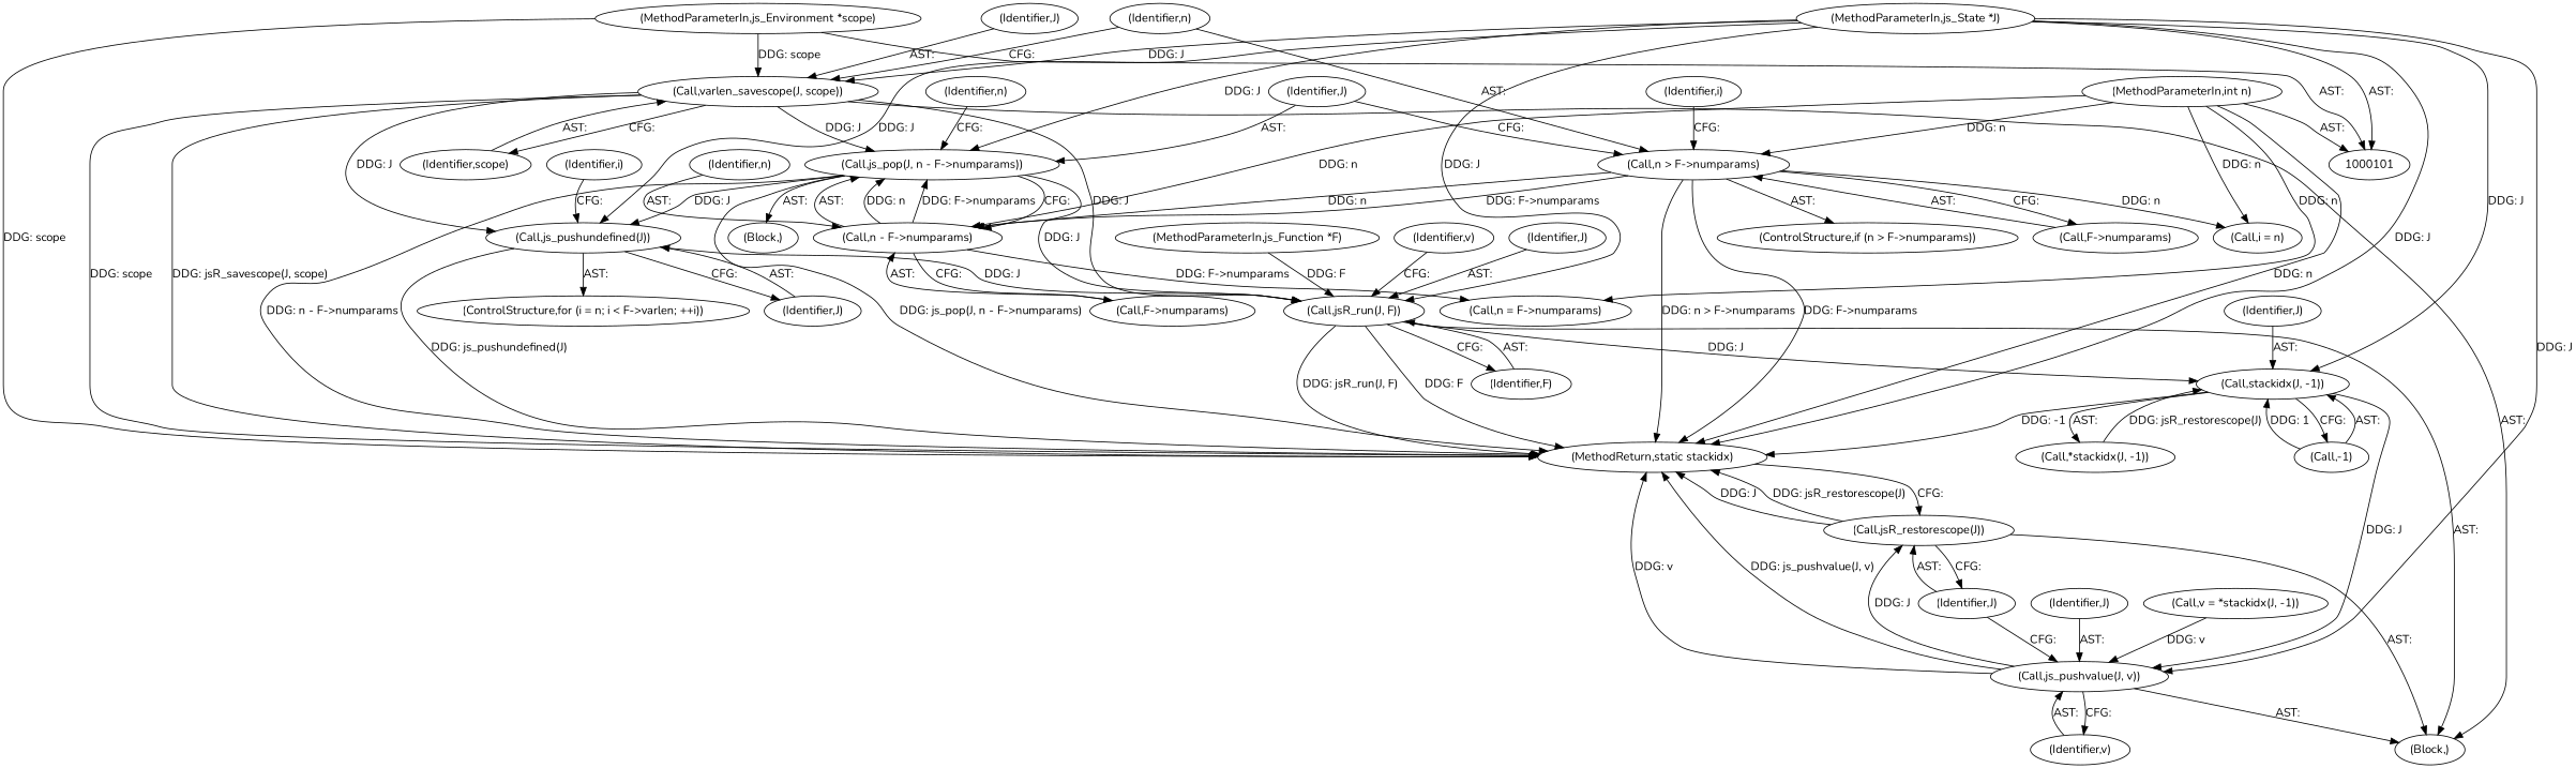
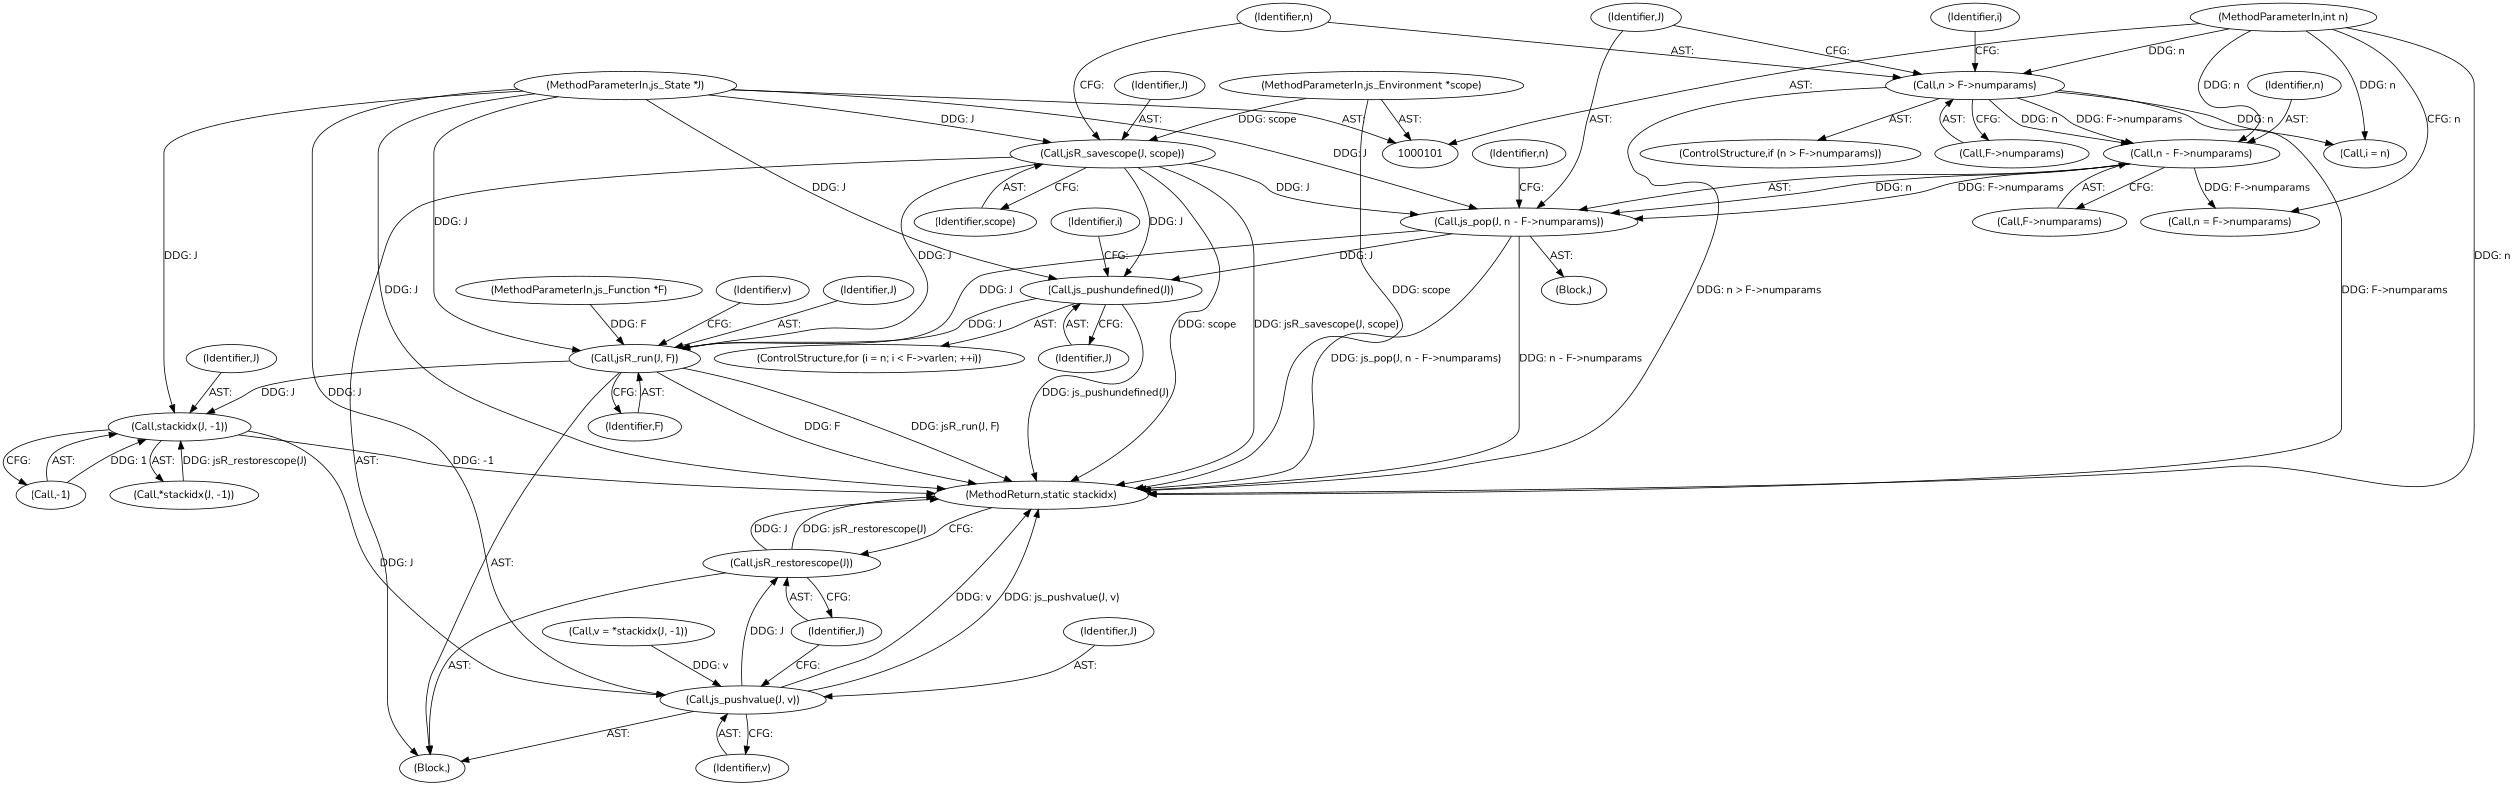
  digraph {
    fontname=Nunito
    node [fontname=Nunito]
    edge [fontname=Nunito]
    n1 [label="(Call,js_pushundefined(J))"]
    n2 [label="(Call,jsR_run(J, F))"]
    n3 [label="(MethodReturn,static stackidx)"]
    n4 [label="(Identifier,J)"]
    n5 [label="(ControlStructure,for (i = n; i < F->varlen; ++i))"]
    n6 [label="(Block,)"]
    n7 [label="(Call,stackidx(J, -1))"]
    n8 [label="(Identifier,F)"]
    n9 [label="(Call,jsR_restorescope(J))"]
-   n10 [label="(Call,varlen_savescope(J, scope))"]
+   n10 [label="(Call,jsR_savescope(J, scope))"]
    n11 [label="(Call,js_pop(J, n - F->numparams))"]
    n12 [label="(Identifier,scope)"]
    n13 [label="(Call,n - F->numparams)"]
    n14 [label="(Block,)"]
    n15 [label="(MethodParameterIn,js_State *J)"]
    n16 [label="(Call,js_pushvalue(J, v))"]
    1000101
    n18 [label="(Call,*stackidx(J, -1))"]
    n19 [label="(Call,-1)"]
    n20 [label="(Identifier,v)"]
    n21 [label="(Identifier,J)"]
    n22 [label="(MethodParameterIn,js_Environment *scope)"]
    n23 [label="(Call,n = F->numparams)"]
    n24 [label="(Call,F->numparams)"]
    n25 [label="(Call,n > F->numparams)"]
    n26 [label="(Call,F->numparams)"]
    n27 [label="(Call,i = n)"]
    n28 [label="(ControlStructure,if (n > F->numparams))"]
    n29 [label="(MethodParameterIn,int n)"]
    n30 [label="(MethodParameterIn,js_Function *F)"]
    n31 [label="(Identifier,n)"]
    n32 [label="(Identifier,n)"]
    n33 [label="(Identifier,v)"]
    n34 [label="(Identifier,J)"]
    n35 [label="(Identifier,i)"]
    n36 [label="(Identifier,J)"]
    n37 [label="(Identifier,i)"]
    n38 [label="(Identifier,n)"]
    n39 [label="(Identifier,J)"]
    n40 [label="(Call,v = *stackidx(J, -1))"]
    n41 [label="(Identifier,J)"]
    n42 [label="(Identifier,J)"]
    n1 -> n2 [label="DDG: J"]
    n1 -> n3 [label="DDG: js_pushundefined(J)"]
    n1 -> n4 [label="CFG: "]
    n1 -> n5 [label="AST: "]
    n2 -> n3 [label="DDG: jsR_run(J, F)"]
    n2 -> n3 [label="DDG: F"]
    n2 -> n6 [label="AST: "]
    n2 -> n7 [label="DDG: J"]
    n2 -> n8 [label="CFG: "]
    n3 -> n9 [label="CFG: "]
    n4 -> n1 [label="AST: "]
    n7 -> n3 [label="DDG: -1"]
    n7 -> n16 [label="DDG: J"]
    n7 -> n18 [label="AST: "]
    n7 -> n19 [label="CFG: "]
    n8 -> n2 [label="AST: "]
    n9 -> n3 [label="DDG: J"]
    n9 -> n3 [label="DDG: jsR_restorescope(J)"]
    n9 -> n6 [label="AST: "]
    n9 -> n21 [label="CFG: "]
    n10 -> n1 [label="DDG: J"]
    n10 -> n2 [label="DDG: J"]
    n10 -> n3 [label="DDG: scope"]
    n10 -> n3 [label="DDG: jsR_savescope(J, scope)"]
    n10 -> n6 [label="AST: "]
    n10 -> n11 [label="DDG: J"]
    n10 -> n12 [label="CFG: "]
    n11 -> n1 [label="DDG: J"]
    n11 -> n2 [label="DDG: J"]
    n11 -> n3 [label="DDG: js_pop(J, n - F->numparams)"]
    n11 -> n3 [label="DDG: n - F->numparams"]
-   n11 -> n13 [label="CFG: "]
    n11 -> n14 [label="AST: "]
    n12 -> n10 [label="AST: "]
    n13 -> n11 [label="AST: "]
    n13 -> n11 [label="DDG: n"]
    n13 -> n11 [label="DDG: F->numparams"]
    n13 -> n23 [label="DDG: F->numparams"]
    n13 -> n24 [label="CFG: "]
    n15 -> n1 [label="DDG: J"]
    n15 -> n2 [label="DDG: J"]
    n15 -> n3 [label="DDG: J"]
    n15 -> n7 [label="DDG: J"]
    n15 -> n10 [label="DDG: J"]
    n15 -> n11 [label="DDG: J"]
    n15 -> n16 [label="DDG: J"]
    n15 -> 1000101 [label="AST: "]
    n16 -> n3 [label="DDG: v"]
    n16 -> n3 [label="DDG: js_pushvalue(J, v)"]
    n16 -> n6 [label="AST: "]
    n16 -> n9 [label="DDG: J"]
    n16 -> n20 [label="CFG: "]
    n18 -> n7 [label="DDG: jsR_restorescope(J)"]
    n19 -> n7 [label="AST: "]
    n19 -> n7 [label="DDG: 1"]
    n20 -> n16 [label="AST: "]
    n21 -> n9 [label="AST: "]
    n21 -> n16 [label="CFG: "]
    n22 -> n3 [label="DDG: scope"]
    n22 -> n10 [label="DDG: scope"]
    n22 -> 1000101 [label="AST: "]
    n24 -> n13 [label="AST: "]
    n25 -> n3 [label="DDG: F->numparams"]
    n25 -> n3 [label="DDG: n > F->numparams"]
    n25 -> n13 [label="DDG: n"]
    n25 -> n13 [label="DDG: F->numparams"]
    n25 -> n26 [label="CFG: "]
    n25 -> n27 [label="DDG: n"]
    n25 -> n28 [label="AST: "]
    n26 -> n25 [label="AST: "]
    n29 -> n3 [label="DDG: n"]
    n29 -> n13 [label="DDG: n"]
    n29 -> 1000101 [label="AST: "]
-   n29 -> n23 [label="DDG: n"]
+   n29 -> n23 [label="CFG: n"]
    n29 -> n25 [label="DDG: n"]
    n29 -> n27 [label="DDG: n"]
    n30 -> n2 [label="DDG: F"]
    n31 -> n11 [label="CFG: "]
    n32 -> n13 [label="AST: "]
    n33 -> n2 [label="CFG: "]
    n34 -> n16 [label="AST: "]
    n35 -> n25 [label="CFG: "]
    n36 -> n10 [label="AST: "]
    n37 -> n1 [label="CFG: "]
    n38 -> n10 [label="CFG: "]
    n38 -> n25 [label="AST: "]
    n39 -> n7 [label="AST: "]
    n40 -> n16 [label="DDG: v"]
    n41 -> n2 [label="AST: "]
    n42 -> n11 [label="AST: "]
    n42 -> n25 [label="CFG: "]
  }
